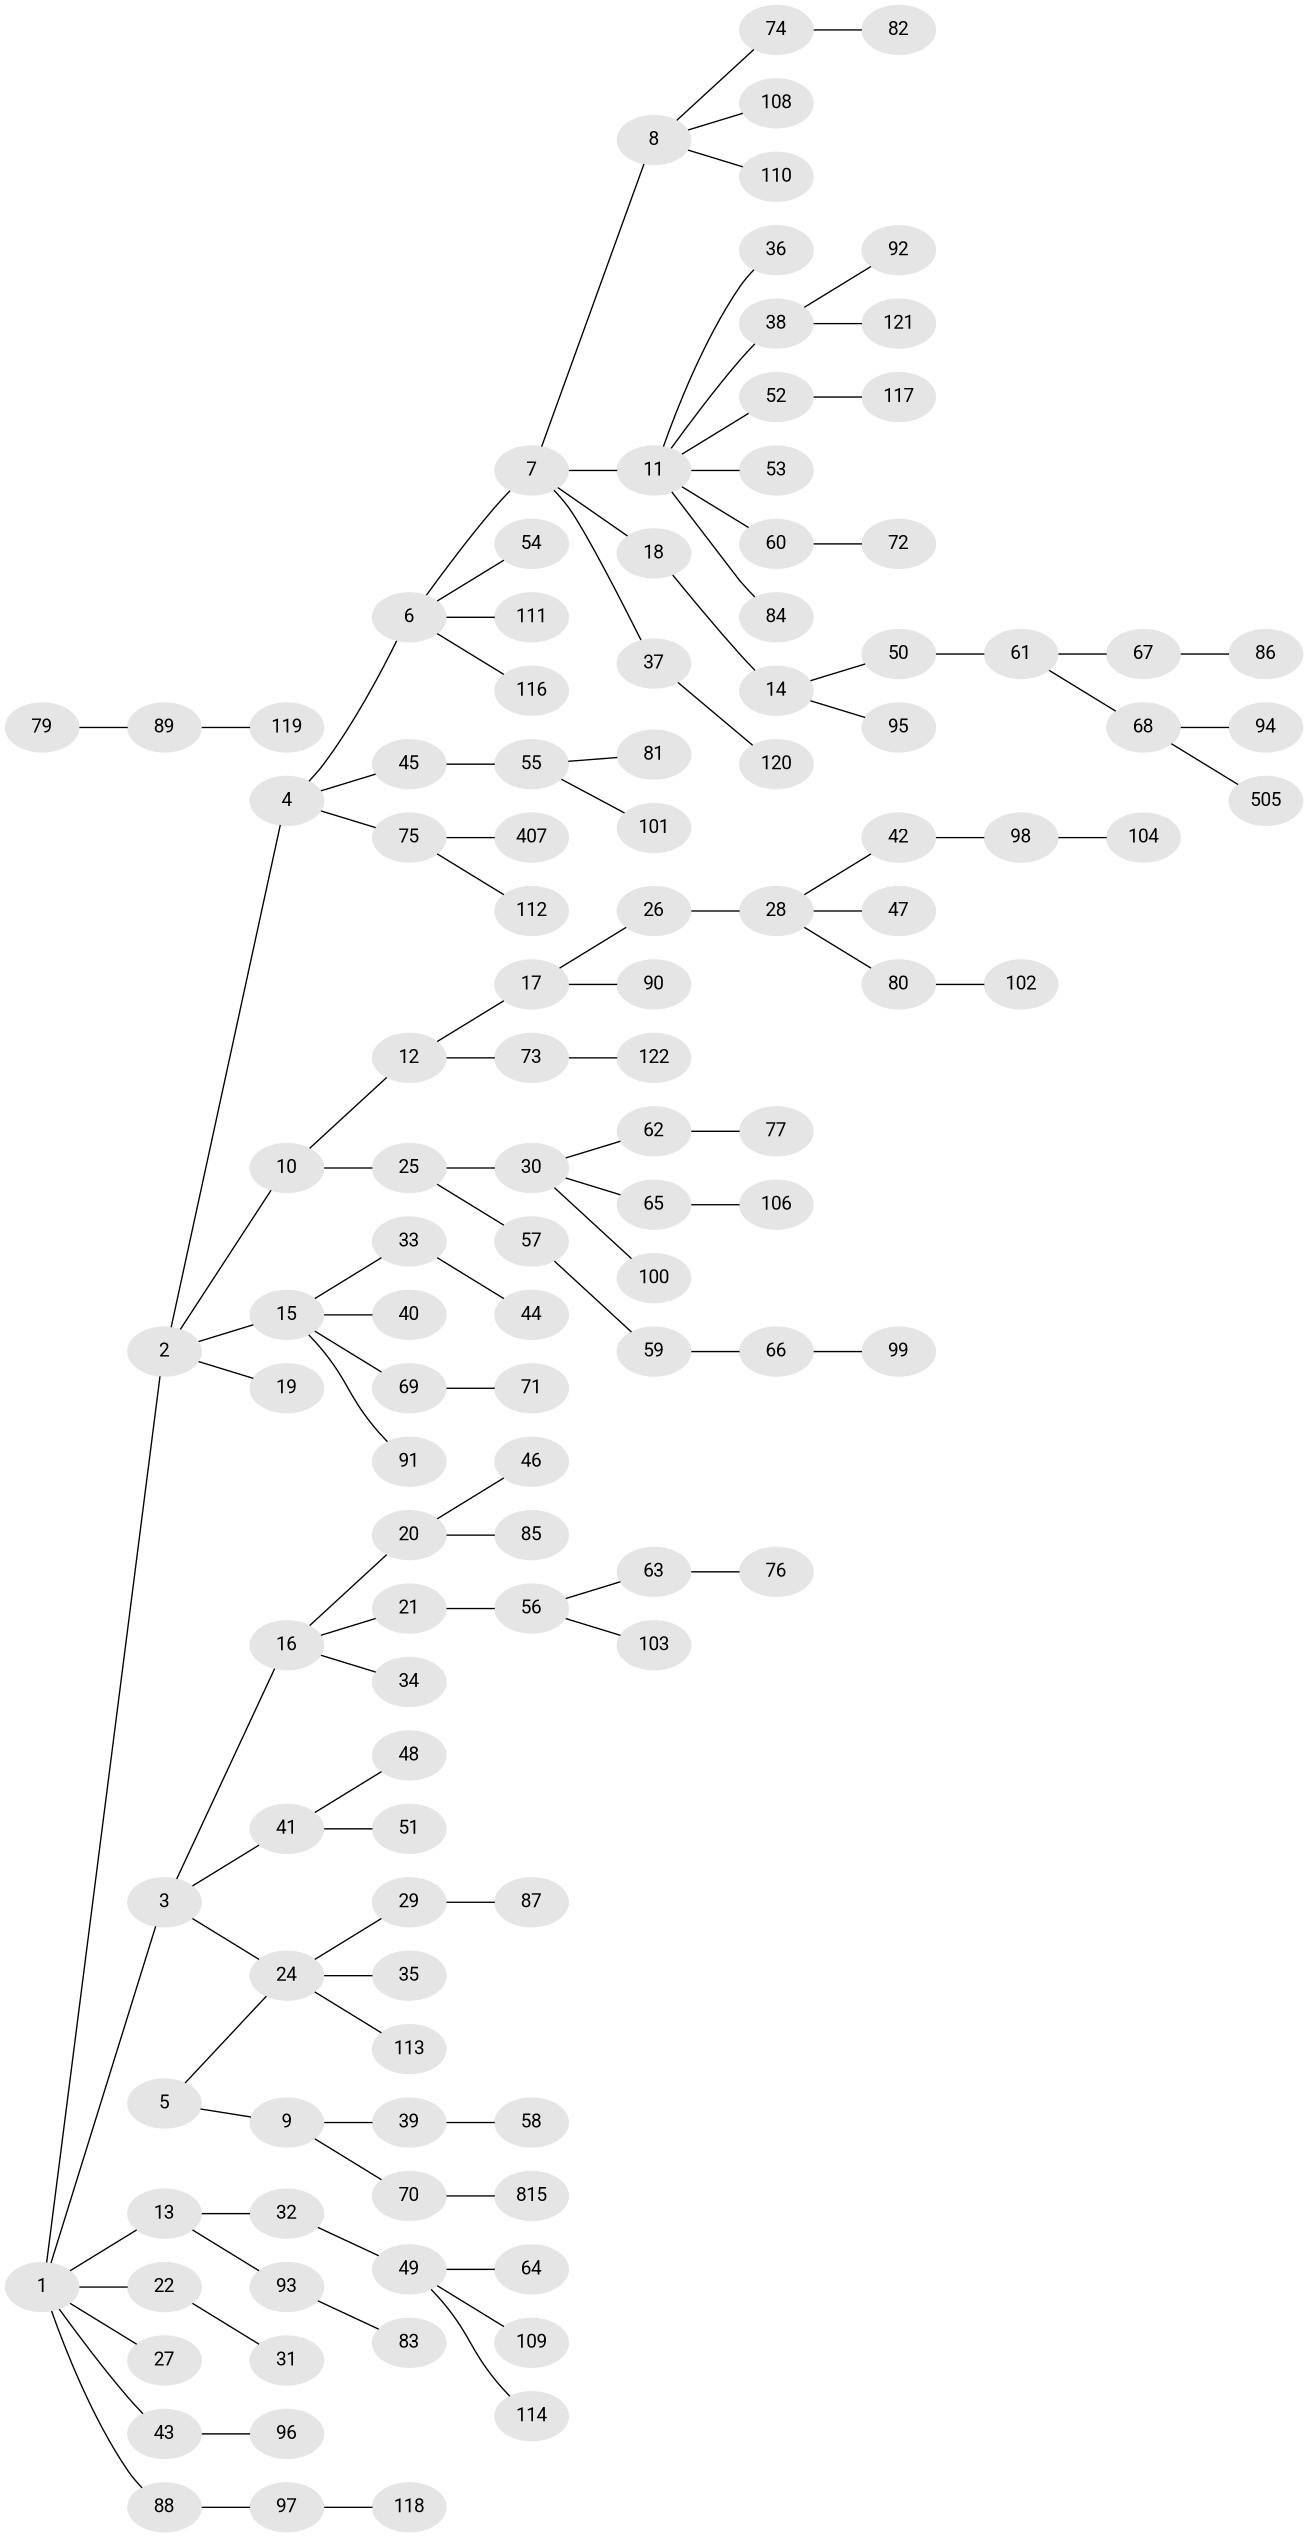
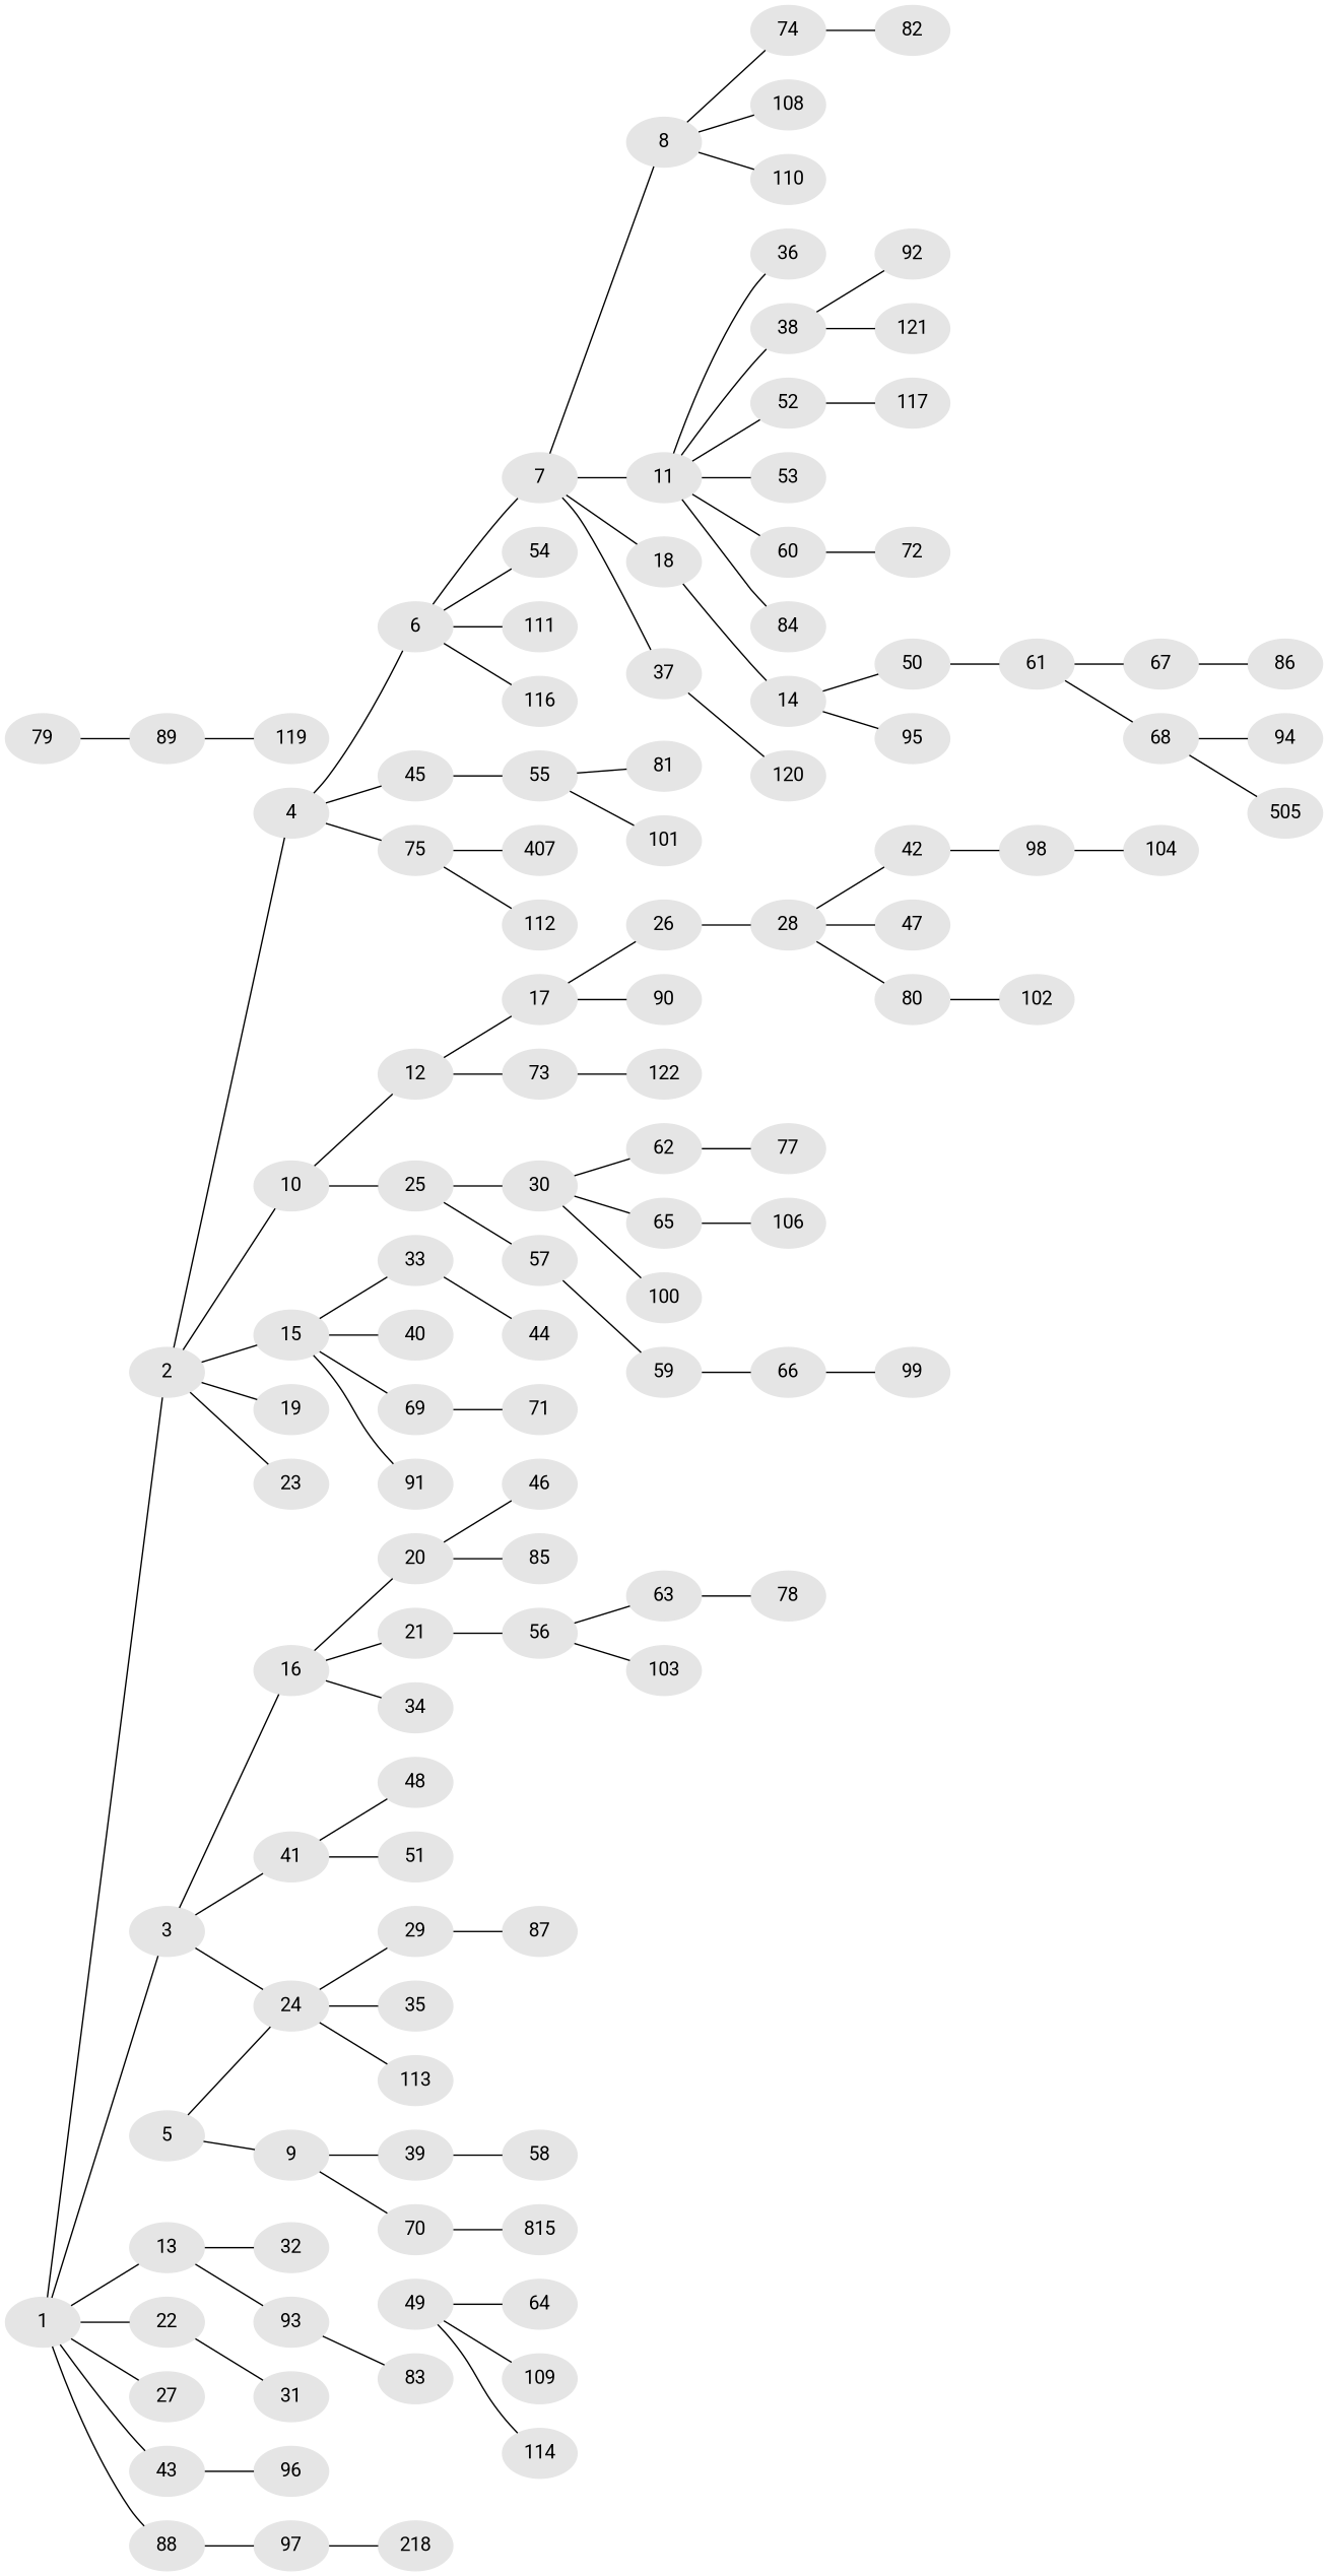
  graph {
    fontname=Roboto
    rankdir=LR
    node [color=gray90 fontname=Roboto style=filled]
    edge [fontname=Roboto]
    1
    2
    3
    13
    22
    27
    43
    88
    4
    10
    15
    19
+   23
    16
    41
    24
    32
    93
    31
    96
    97
    6
    45
    75
    12
    25
    33
    40
    69
    91
    5
    9
    20
    21
    34
    48
    51
    7
    54
    111
    116
    55
    n43 [label=407]
    112
    39
    70
    29
    35
    113
    8
    11
    18
    37
    74
    108
    110
    36
    38
    52
    53
    60
    84
    14
    120
    82
    58
    n67 [label=815]
    17
    73
    30
    57
    79
    89
    50
    95
    92
    121
    117
    72
    26
    90
    122
    49
    83
    61
    44
    71
    46
    85
    56
    28
    63
    103
    87
    62
    65
    100
    59
    42
    47
    80
    98
    102
    77
    106
    64
    109
    114
    104
    81
    101
    67
    68
-   76
+   76 [label=78]
    66
    99
    86
    94
    n119 [label=505]
    119
-   118
+   118 [label=218]
    1 -- 2
    1 -- 3
    1 -- 13
    1 -- 22
    1 -- 27
    1 -- 43
    1 -- 88
    2 -- 4
    2 -- 10
    2 -- 15
    2 -- 19
+   2 -- 23
    3 -- 16
    3 -- 41
    3 -- 24
    13 -- 32
    13 -- 93
    22 -- 31
    43 -- 96
    88 -- 97
    4 -- 6
    4 -- 45
    4 -- 75
    10 -- 12
    10 -- 25
    15 -- 33
    15 -- 40
    15 -- 69
    15 -- 91
    16 -- 20
    16 -- 21
    16 -- 34
    41 -- 48
    41 -- 51
    24 -- 29
    24 -- 35
    24 -- 113
-   32 -- 49
    93 -- 83
    97 -- 118
    6 -- 7
    6 -- 54
    6 -- 111
    6 -- 116
    45 -- 55
    75 -- n43
    75 -- 112
    12 -- 17
    12 -- 73
    25 -- 30
    25 -- 57
    33 -- 44
    69 -- 71
    5 -- 24
    5 -- 9
    9 -- 39
    9 -- 70
    20 -- 46
    20 -- 85
    21 -- 56
    7 -- 8
    7 -- 11
    7 -- 18
    7 -- 37
    55 -- 81
    55 -- 101
    39 -- 58
    70 -- n67
    29 -- 87
    8 -- 74
    8 -- 108
    8 -- 110
    11 -- 36
    11 -- 38
    11 -- 52
    11 -- 53
    11 -- 60
    11 -- 84
    18 -- 14
    37 -- 120
    74 -- 82
    38 -- 92
    38 -- 121
    52 -- 117
    60 -- 72
    14 -- 50
    14 -- 95
    17 -- 26
    17 -- 90
    73 -- 122
    30 -- 62
    30 -- 65
    30 -- 100
    57 -- 59
    79 -- 89
    89 -- 119
    50 -- 61
    26 -- 28
    49 -- 64
    49 -- 109
    49 -- 114
    61 -- 67
    61 -- 68
    56 -- 63
    56 -- 103
    28 -- 42
    28 -- 47
    28 -- 80
    63 -- 76
    62 -- 77
    65 -- 106
    59 -- 66
    42 -- 98
    80 -- 102
    98 -- 104
    67 -- 86
    68 -- 94
    68 -- n119
    66 -- 99
  }
